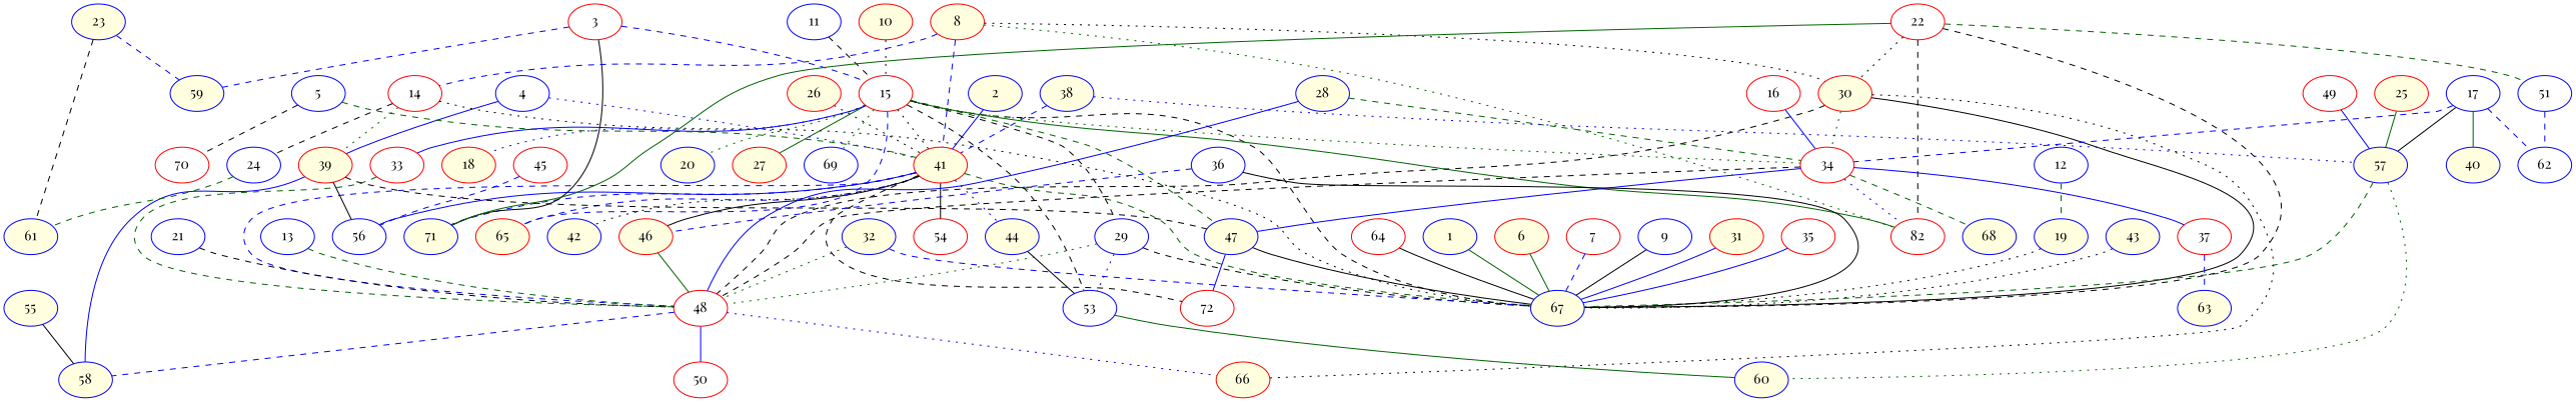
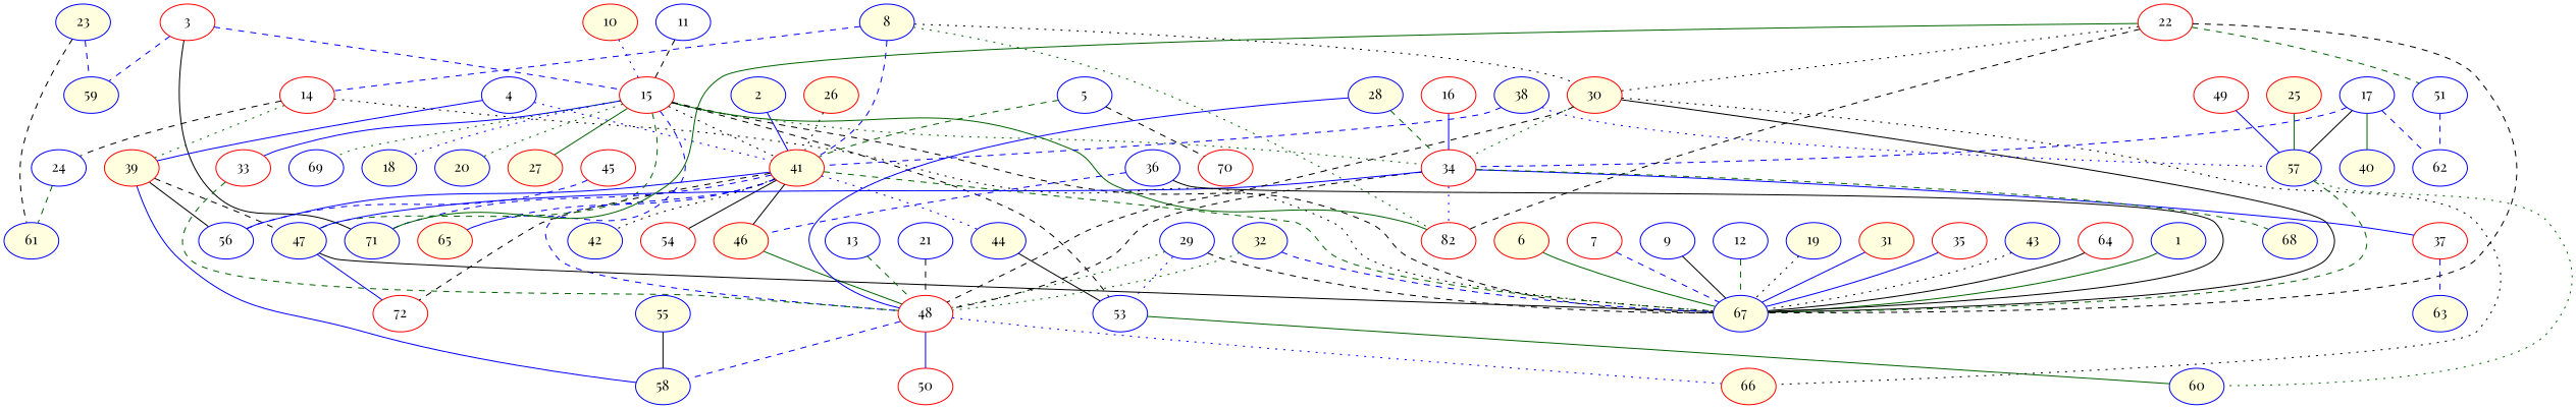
  graph {
    fontname="Playfair Display"
    node [color=blue fillcolor=lightyellow fontname="Playfair Display" style=filled]
    edge [color=blue fontname="Playfair Display" style=dashed weight=1.0]
    1
    67
    41 [color=red]
    2
    71
    48 [color=red fillcolor=white]
    65 [color=red]
    46 [color=red]
    56 [fillcolor=white]
    42
    44
    54 [color=red fillcolor=white]
    72 [color=red fillcolor=white]
    3 [color=red fillcolor=white]
    15 [color=red fillcolor=white]
    59
    n17 [color=red fillcolor=white label=82]
-   18 [color=red]
+   18
    20
    27 [color=red]
    29 [fillcolor=white]
    33 [color=red fillcolor=white]
    34 [color=red fillcolor=white]
    47
    53 [fillcolor=white]
    69 [fillcolor=white]
    4 [fillcolor=white]
    39 [color=red]
    58
    5 [fillcolor=white]
    70 [color=red fillcolor=white]
    6 [color=red]
    7 [color=red fillcolor=white]
-   8 [color=red]
+   8
    14 [color=red fillcolor=white]
    30 [color=red]
    24 [fillcolor=white]
    66 [color=red]
    9 [fillcolor=white]
    10 [color=red]
    11 [fillcolor=white]
    12 [fillcolor=white]
    13 [fillcolor=white]
    50 [color=red fillcolor=white]
    61
    37 [color=red fillcolor=white]
    68
    60
    16 [color=red fillcolor=white]
    17 [fillcolor=white]
    40
    57
    62 [fillcolor=white]
    19
    21 [fillcolor=white]
    22 [color=red fillcolor=white]
    51 [fillcolor=white]
    23
    25 [color=red]
    26 [color=red]
    28
    31 [color=red]
    32
    63
    35 [color=red fillcolor=white]
    36 [fillcolor=white]
    38
    43
    45 [color=red fillcolor=white]
    49 [color=red fillcolor=white]
    55
    64 [color=red fillcolor=white]
    1 -- 67 [color=darkgreen style=solid]
    41 -- 67 [color=darkgreen]
    41 -- 71
    41 -- 48
    41 -- 65
    41 -- 46 [color=black style=solid]
    41 -- 56 [style=solid]
    41 -- 42 [color=black style=dotted]
    41 -- 44 [style=dotted]
    41 -- 54 [color=black style=solid]
    41 -- 72 [color=black]
    2 -- 41 [style=solid]
    48 -- 58
    48 -- 66 [style=dotted]
    48 -- 50 [style=solid]
    46 -- 48 [color=darkgreen style=solid]
    44 -- 53 [color=black style=solid]
    3 -- 71 [color=black style=solid]
    3 -- 15
    3 -- 59
    15 -- 67 [color=black]
    15 -- 41 [color=black style=dotted]
    15 -- 65
    15 -- n17 [color=darkgreen style=solid]
    15 -- 18 [style=dotted]
    15 -- 20 [color=darkgreen style=dotted]
    15 -- 27 [color=darkgreen style=solid]
-   15 -- 29 [color=black]
    15 -- 33 [style=solid]
    15 -- 34 [color=darkgreen style=dotted]
    15 -- 47 [color=darkgreen]
    15 -- 53 [color=black]
    15 -- 69 [color=darkgreen style=dotted]
    29 -- 67 [color=black]
    29 -- 48 [color=darkgreen style=dotted]
    29 -- 53 [style=dotted]
    33 -- 48 [color=darkgreen]
    34 -- 48 [color=black]
    34 -- n17 [style=dotted]
    34 -- 47 [style=solid]
    34 -- 37 [style=solid]
    34 -- 68 [color=darkgreen]
    47 -- 67 [color=black style=solid]
    47 -- 72 [style=solid]
    53 -- 60 [color=darkgreen style=solid]
    4 -- 41 [style=dotted]
    4 -- 39 [style=solid]
    39 -- 56 [color=black style=solid]
    39 -- 47 [color=black]
    39 -- 58 [style=solid]
    5 -- 41 [color=darkgreen]
    5 -- 70 [color=black]
    6 -- 67 [color=darkgreen style=solid]
    7 -- 67
    8 -- 41 [weight=2.0]
    8 -- n17 [color=darkgreen style=dotted]
    8 -- 14
    8 -- 30 [color=black style=dotted]
    14 -- 67 [color=black style=dotted]
    14 -- 39 [color=darkgreen style=dotted]
    14 -- 24 [color=black]
    30 -- 67 [color=black style=solid]
    30 -- 48 [color=black weight=2.0]
    30 -- 34 [color=darkgreen style=dotted]
    30 -- 66 [color=black style=dotted]
    24 -- 61 [color=darkgreen]
    9 -- 67 [color=black style=solid]
-   10 -- 15 [color=black style=dotted]
+   10 -- 15 [style=dotted]
    11 -- 15 [color=black]
-   12 -- 19 [color=darkgreen]
+   12 -- 67 [color=darkgreen]
    13 -- 48 [color=darkgreen]
    37 -- 63
    16 -- 34 [style=solid]
    17 -- 34
    17 -- 40 [color=darkgreen style=solid]
    17 -- 57 [color=black style=solid]
    17 -- 62
    57 -- 67 [color=darkgreen]
    57 -- 60 [color=darkgreen style=dotted]
    19 -- 67 [color=black style=dotted]
    21 -- 48 [color=black]
    22 -- 67 [color=black]
    22 -- 71 [color=darkgreen style=solid]
    22 -- n17 [color=black]
    22 -- 30 [color=black style=dotted]
    22 -- 51 [color=darkgreen]
    51 -- 62
    23 -- 59
    23 -- 61 [color=black]
    25 -- 57 [color=darkgreen style=solid]
    26 -- 41 [color=black style=dotted]
    28 -- 48 [style=solid]
    28 -- 34 [color=darkgreen]
    31 -- 67 [style=solid]
    32 -- 67 [weight=2.0]
    32 -- 48 [color=darkgreen style=dotted]
    35 -- 67 [style=solid]
    36 -- 67 [color=black style=solid]
    36 -- 46
    38 -- 41 [weight=2.0]
    38 -- 57 [style=dotted]
    43 -- 67 [color=black style=dotted]
    45 -- 56
    49 -- 57 [style=solid]
    55 -- 58 [color=black style=solid]
    64 -- 67 [color=black style=solid]
  }
